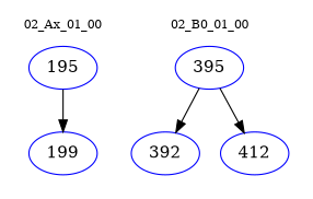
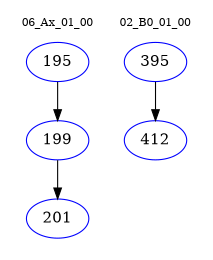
  digraph {
    node [color=blue]
    edge [color=black]
    n1 [label=199]
    n2 [label=195]
+   n3 [label=201]
    n4 [label=395]
-   n5 [label=392]
    n6 [label=412]
    subgraph cluster_1 {
      color=white
      fontsize=10
-     label="02_Ax_01_00"
+     label="06_Ax_01_00"
      n1
      n2
+     n3
    }
    subgraph cluster_2 {
      color=white
      fontsize=10
      label="02_B0_01_00"
      n4
-     n5
      n6
    }
+   n1 -> n3
    n2 -> n1
-   n4 -> n5
    n4 -> n6
  }
